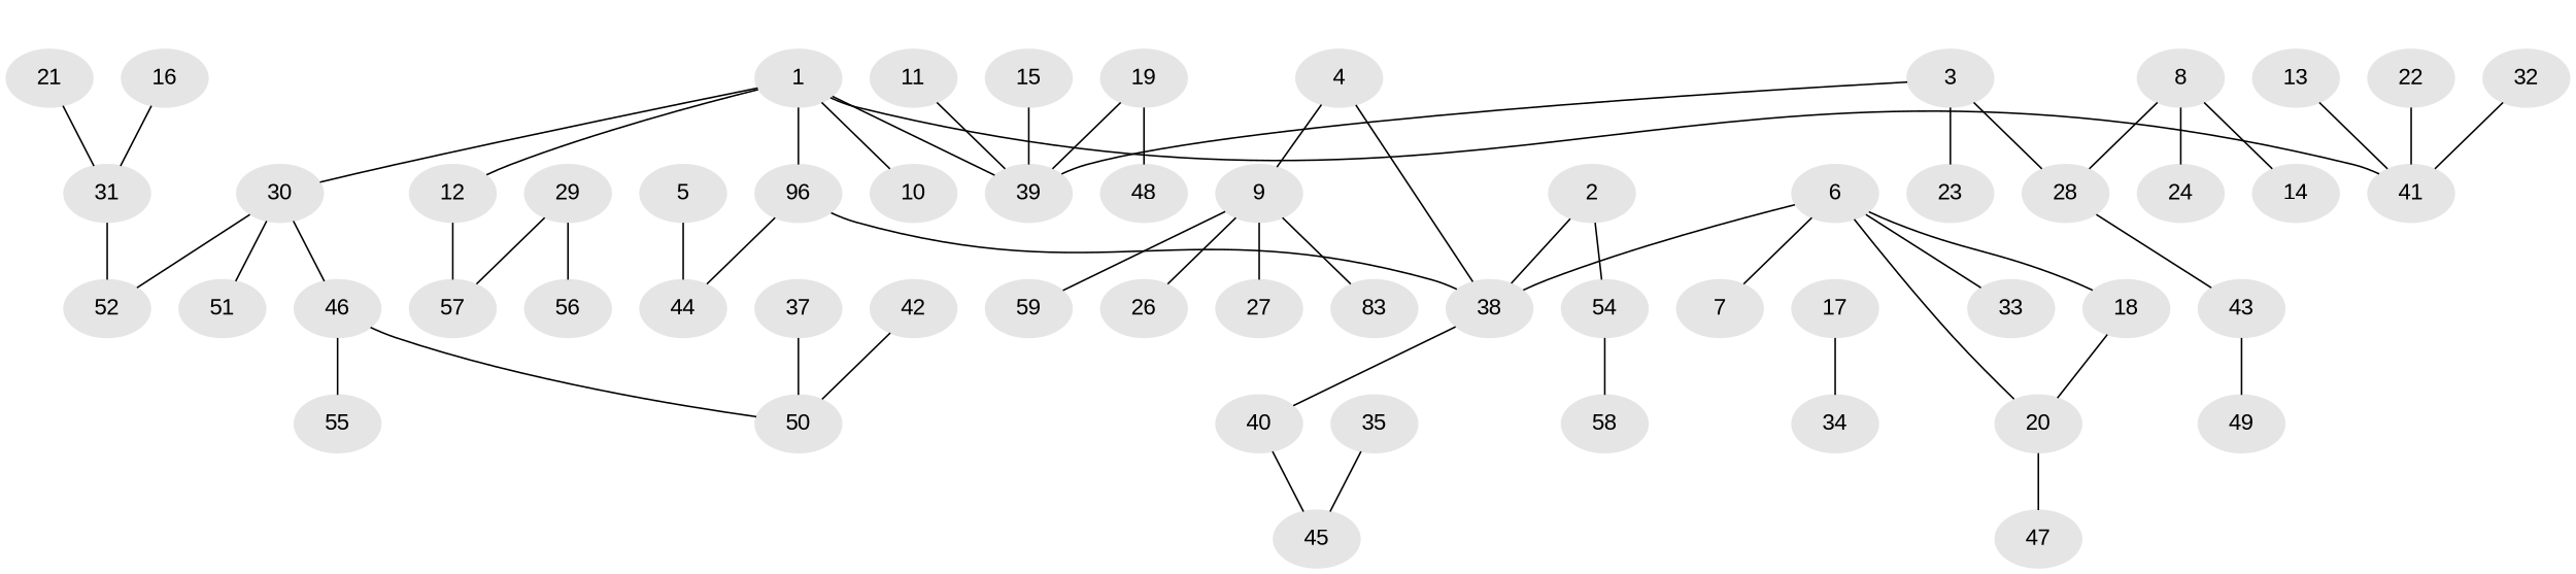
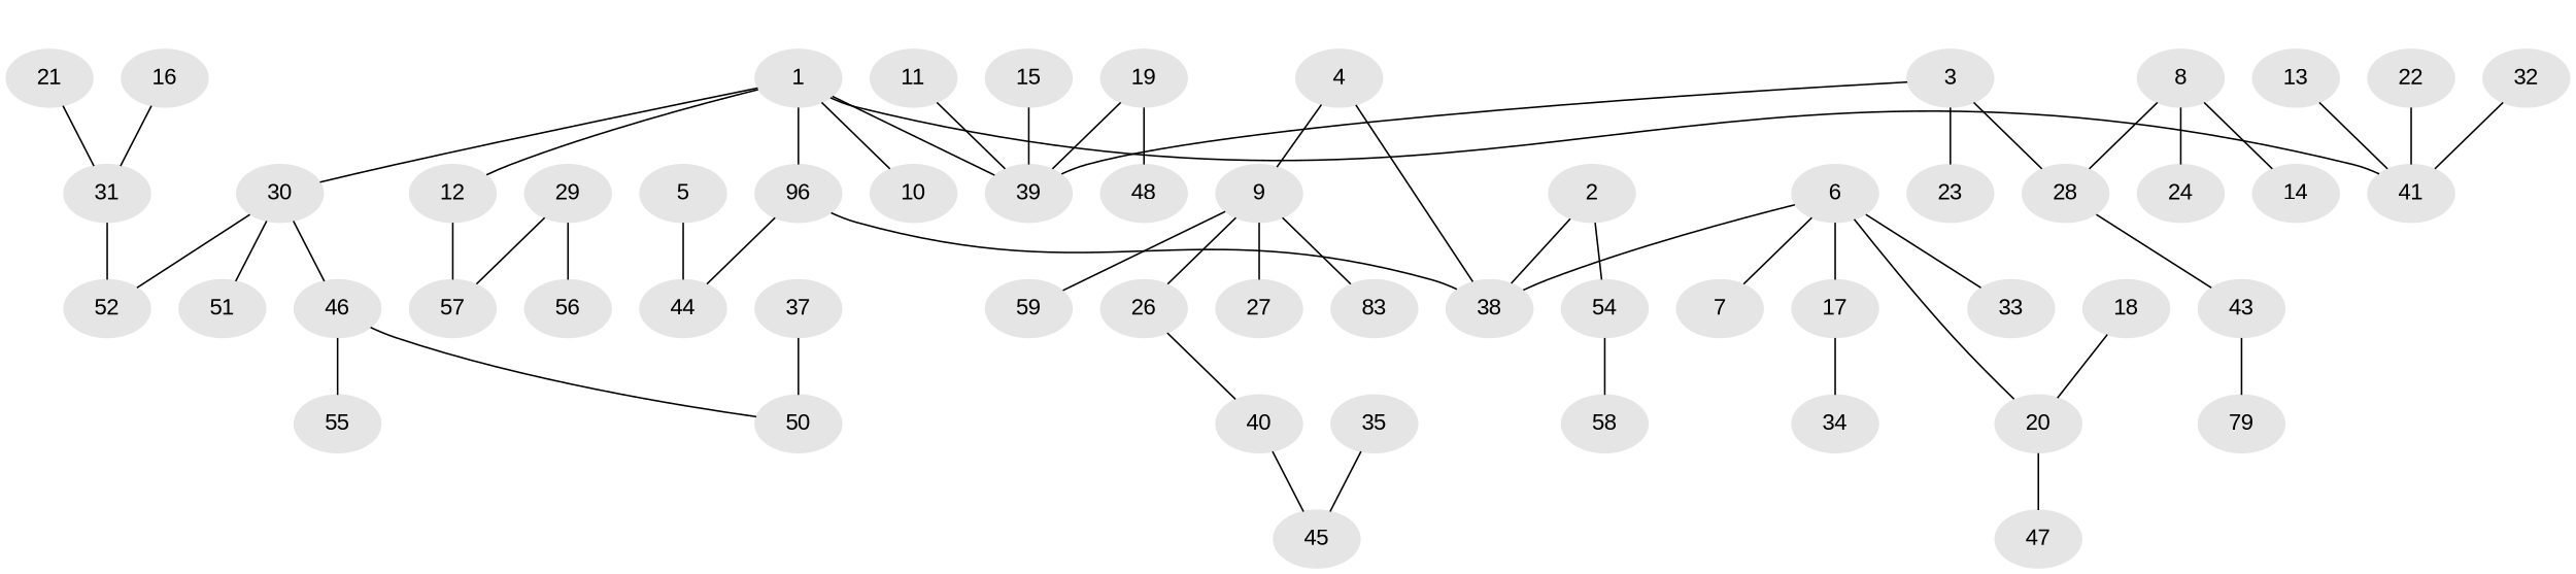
  graph {
    fontname="Liberation Sans"
    node [color=gray90 fontname="Liberation Sans" style=filled]
    edge [fontname="Liberation Sans" weight=1.0]
    1
    10
    12
    30
    n5 [label=96]
    39
    41
    57
    46
    51
    52
    38
    44
    2
    54
    40
    58
    3
    23
    28
    43
    4
    9
    26
    27
    n26 [label=83]
    59
    5
    6
    7
    17
    20
    33
    34
    47
    8
    14
    24
    11
    13
    15
    16
    31
    18
    19
    48
    21
    22
-   49
+   49 [label=79]
    29
    56
    50
    55
    32
    35
    45
    37
-   42
    1 -- 10
    1 -- 12
    1 -- 30
    1 -- n5
    1 -- 39
    1 -- 41
    12 -- 57
    30 -- 46
    30 -- 51
    30 -- 52
    n5 -- 38
    n5 -- 44
    46 -- 50
    46 -- 55
-   38 -- 40
+   26 -- 40
    2 -- 38
    2 -- 54
    54 -- 58
    40 -- 45
    3 -- 39
    3 -- 23
    3 -- 28
    28 -- 43
    43 -- 49
    4 -- 38
    4 -- 9
    9 -- 26
    9 -- 27
    9 -- n26
    9 -- 59
    5 -- 44
    6 -- 38
    6 -- 7
-   6 -- 18
+   6 -- 17
    6 -- 20
    6 -- 33
    17 -- 34
    20 -- 47
    8 -- 28
    8 -- 14
    8 -- 24
    11 -- 39
    13 -- 41
    15 -- 39
    16 -- 31
    31 -- 52
    18 -- 20
    19 -- 39
    19 -- 48
    21 -- 31
    22 -- 41
    29 -- 57
    29 -- 56
    32 -- 41
    35 -- 45
    37 -- 50
-   42 -- 50
  }
